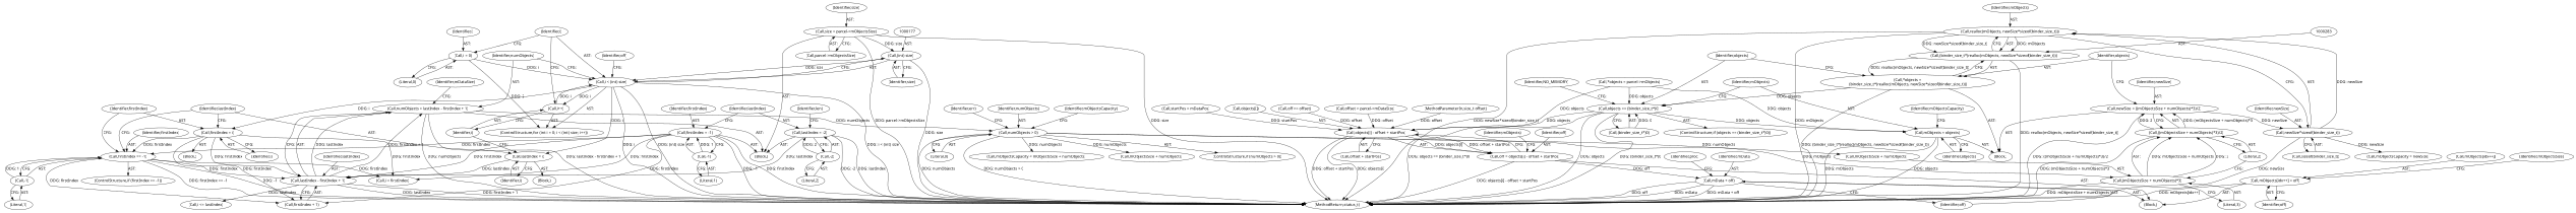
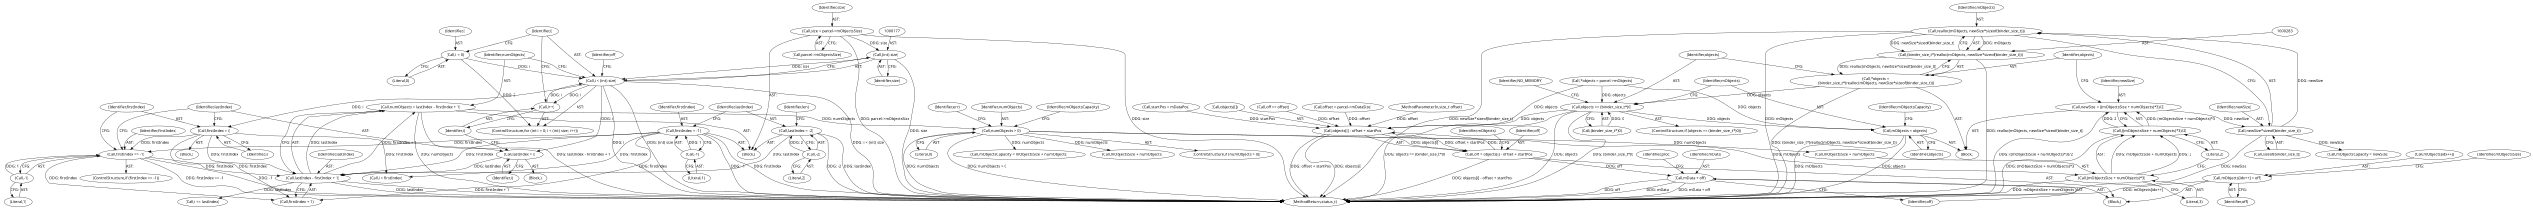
  digraph {
    fontname="Noto Sans"
    node [fontname="Noto Sans"]
    edge [fontname="Noto Sans"]
    n1 [label="(Call,realloc(mObjects, newSize*sizeof(binder_size_t)))"]
    n2 [label="(Call,newSize*sizeof(binder_size_t))"]
    n3 [label="(Call,(binder_size_t*)realloc(mObjects, newSize*sizeof(binder_size_t)))"]
    n4 [label="(MethodReturn,status_t)"]
    n5 [label="(Call,mObjectsCapacity = newSize)"]
    n6 [label="(Call,sizeof(binder_size_t))"]
    n7 [label="(Call,*objects =\n (binder_size_t*)realloc(mObjects, newSize*sizeof(binder_size_t)))"]
    n8 [label="(Call,newSize = ((mObjectsSize + numObjects)*3)/2)"]
    n9 [label="(Call,((mObjectsSize + numObjects)*3)/2)"]
    n10 [label="(Block,)"]
    n11 [label="(Literal,2)"]
    n12 [label="(Call,(mObjectsSize + numObjects)*3)"]
    n13 [label="(Literal,3)"]
    n14 [label="(Call,numObjects > 0)"]
    n15 [label="(Call,mObjectsSize + numObjects)"]
    n16 [label="(Call,mObjectsCapacity < mObjectsSize + numObjects)"]
    n17 [label="(Call,mObjectsSize + numObjects)"]
    n18 [label="(Literal,0)"]
    n19 [label="(ControlStructure,if (numObjects > 0))"]
    n20 [label="(Call,numObjects = lastIndex - firstIndex + 1)"]
    n21 [label="(Call,lastIndex - firstIndex + 1)"]
    n22 [label="(Block,)"]
    n23 [label="(Call,firstIndex + 1)"]
    n24 [label="(Call,i <= lastIndex)"]
    n25 [label="(Call,lastIndex = i)"]
    n26 [label="(Identifier,i)"]
    n27 [label="(Block,)"]
    n28 [label="(Call,i < (int) size)"]
    n29 [label="(Call,i++)"]
    n30 [label="(Call,(int) size)"]
    n31 [label="(Call,firstIndex = i)"]
    n32 [label="(ControlStructure,for (int i = 0; i < (int) size; i++))"]
    n33 [label="(Identifier,i)"]
    n34 [label="(Identifier,size)"]
    n35 [label="(Call,firstIndex == -1)"]
    n36 [label="(Call,i = firstIndex)"]
    n37 [label="(Block,)"]
    n38 [label="(Identifier,i)"]
    n39 [label="(Call,i = 0)"]
    n40 [label="(Literal,0)"]
    n41 [label="(Call,size = parcel->mObjectsSize)"]
    n42 [label="(Call,parcel->mObjectsSize)"]
    n43 [label="(Call,lastIndex = -2)"]
    n44 [label="(Call,-2)"]
    n45 [label="(Literal,2)"]
    n46 [label="(Call,-1)"]
    n47 [label="(ControlStructure,if (firstIndex == -1))"]
    n48 [label="(Call,firstIndex = -1)"]
    n49 [label="(Call,-1)"]
    n50 [label="(Literal,1)"]
    n51 [label="(Literal,1)"]
    n52 [label="(Call,objects == (binder_size_t*)0)"]
    n53 [label="(Call,mObjects = objects)"]
    n54 [label="(Call,objects[i] - offset + startPos)"]
    n55 [label="(Call,(binder_size_t*)0)"]
    n56 [label="(ControlStructure,if (objects == (binder_size_t*)0))"]
    n57 [label="(Identifier,objects)"]
    n58 [label="(Call,off = objects[i] - offset + startPos)"]
-   n59 [label="(Call,offset + startPos)"]
    n60 [label="(Call,mData + off)"]
    n61 [label="(Block,)"]
    n62 [label="(Call,mObjects[idx++] = off)"]
    n63 [label="(Identifier,off)"]
    n64 [label="(Identifier,off)"]
    n65 [label="(Call,mObjects[idx++])"]
    n66 [label="(Call,*objects = parcel->mObjects)"]
    n67 [label="(Identifier,firstIndex)"]
    n68 [label="(Identifier,off)"]
    n69 [label="(MethodParameterIn,size_t offset)"]
    n70 [label="(Identifier,len)"]
    n71 [label="(Identifier,mObjectsCapacity)"]
    n72 [label="(Identifier,i)"]
    n73 [label="(Identifier,firstIndex)"]
    n74 [label="(Identifier,mObjects)"]
    n75 [label="(Call,startPos = mDataPos)"]
    n76 [label="(Call,objects[i])"]
    n77 [label="(Identifier,mObjectsSize)"]
    n78 [label="(Identifier,firstIndex)"]
    n79 [label="(Identifier,mObjects)"]
    n80 [label="(Identifier,lastIndex)"]
    n81 [label="(Identifier,size)"]
    n82 [label="(Identifier,mObjects)"]
    n83 [label="(Identifier,err)"]
    n84 [label="(Identifier,lastIndex)"]
-   n85 [label="(Identifier,mDataSize)"]
    n86 [label="(Identifier,NO_MEMORY)"]
    n87 [label="(Call,off >= offset)"]
    n88 [label="(Identifier,newSize)"]
    n89 [label="(Call,offset > parcel->mDataSize)"]
    n90 [label="(Identifier,i)"]
    n91 [label="(Identifier,numObjects)"]
    n92 [label="(Identifier,lastIndex)"]
    n93 [label="(Identifier,mObjectsCapacity)"]
    n94 [label="(Identifier,objects)"]
    n95 [label="(Identifier,proc)"]
    n96 [label="(Identifier,numObjects)"]
    n97 [label="(Identifier,newSize)"]
    n98 [label="(Identifier,mData)"]
    n99 [label="(Identifier,objects)"]
    n100 [label="(Identifier,off)"]
    1000177
    1000283
    n1 -> n2 [label="CFG: "]
    n1 -> n3 [label="AST: "]
    n1 -> n3 [label="DDG: mObjects"]
    n1 -> n3 [label="DDG: newSize*sizeof(binder_size_t)"]
    n1 -> n4 [label="DDG: newSize*sizeof(binder_size_t)"]
    n1 -> n4 [label="DDG: mObjects"]
    n2 -> n1 [label="AST: "]
    n2 -> n1 [label="DDG: newSize"]
    n2 -> n4 [label="DDG: newSize"]
    n2 -> n5 [label="DDG: newSize"]
    n2 -> n6 [label="CFG: "]
    n3 -> n1 [label="CFG: "]
    n3 -> n4 [label="DDG: realloc(mObjects, newSize*sizeof(binder_size_t))"]
    n3 -> n7 [label="AST: "]
    n3 -> n7 [label="DDG: realloc(mObjects, newSize*sizeof(binder_size_t))"]
    n6 -> n2 [label="AST: "]
    n7 -> n3 [label="CFG: "]
    n7 -> n4 [label="DDG: (binder_size_t*)realloc(mObjects, newSize*sizeof(binder_size_t))"]
    n7 -> n10 [label="AST: "]
    n7 -> n52 [label="DDG: objects"]
    n8 -> n2 [label="DDG: newSize"]
    n8 -> n4 [label="DDG: ((mObjectsSize + numObjects)*3)/2"]
    n8 -> n9 [label="CFG: "]
    n8 -> n10 [label="AST: "]
    n9 -> n4 [label="DDG: (mObjectsSize + numObjects)*3"]
    n9 -> n8 [label="AST: "]
    n9 -> n8 [label="DDG: (mObjectsSize + numObjects)*3"]
    n9 -> n8 [label="DDG: 2"]
    n9 -> n11 [label="CFG: "]
    n11 -> n9 [label="AST: "]
    n11 -> n12 [label="CFG: "]
    n12 -> n4 [label="DDG: mObjectsSize + numObjects"]
    n12 -> n9 [label="AST: "]
    n12 -> n9 [label="DDG: mObjectsSize + numObjects"]
    n12 -> n9 [label="DDG: 3"]
    n12 -> n13 [label="CFG: "]
    n13 -> n12 [label="AST: "]
    n14 -> n4 [label="DDG: numObjects"]
    n14 -> n4 [label="DDG: numObjects > 0"]
    n14 -> n12 [label="DDG: mObjects"]
    n14 -> n15 [label="DDG: numObjects"]
    n14 -> n16 [label="DDG: numObjects"]
    n14 -> n17 [label="DDG: numObjects"]
    n14 -> n18 [label="CFG: "]
    n14 -> n19 [label="AST: "]
    n15 -> n12 [label="AST: "]
    n18 -> n14 [label="AST: "]
    n20 -> n4 [label="DDG: numObjects"]
    n20 -> n4 [label="DDG: lastIndex - firstIndex + 1"]
    n20 -> n14 [label="DDG: numObjects"]
    n20 -> n21 [label="CFG: "]
    n20 -> n22 [label="AST: "]
    n21 -> n4 [label="DDG: firstIndex + 1"]
    n21 -> n4 [label="DDG: lastIndex"]
    n21 -> n20 [label="AST: "]
    n21 -> n20 [label="DDG: lastIndex"]
    n21 -> n20 [label="DDG: firstIndex + 1"]
    n21 -> n23 [label="CFG: "]
    n21 -> n24 [label="DDG: lastIndex"]
    n23 -> n21 [label="AST: "]
    n25 -> n21 [label="DDG: lastIndex"]
    n25 -> n26 [label="CFG: "]
    n25 -> n27 [label="AST: "]
    n26 -> n25 [label="AST: "]
    n28 -> n4 [label="DDG: (int) size"]
    n28 -> n4 [label="DDG: i < (int) size"]
    n28 -> n4 [label="DDG: i"]
    n28 -> n25 [label="DDG: i"]
    n28 -> n29 [label="DDG: i"]
    n28 -> n30 [label="CFG: "]
    n28 -> n31 [label="DDG: i"]
    n28 -> n32 [label="AST: "]
    n29 -> n28 [label="DDG: i"]
    n29 -> n32 [label="AST: "]
    n29 -> n33 [label="CFG: "]
    n30 -> n4 [label="DDG: size"]
    n30 -> n28 [label="AST: "]
    n30 -> n28 [label="DDG: size"]
    n30 -> n34 [label="CFG: "]
    n31 -> n21 [label="DDG: firstIndex"]
    n31 -> n23 [label="DDG: firstIndex"]
    n31 -> n35 [label="DDG: firstIndex"]
    n31 -> n36 [label="DDG: firstIndex"]
    n31 -> n37 [label="AST: "]
    n31 -> n38 [label="CFG: "]
    n33 -> n25 [label="CFG: "]
    n33 -> n29 [label="AST: "]
    n34 -> n30 [label="AST: "]
    n35 -> n4 [label="DDG: firstIndex == -1"]
    n35 -> n4 [label="DDG: -1"]
    n35 -> n21 [label="DDG: firstIndex"]
    n35 -> n23 [label="DDG: firstIndex"]
-   n35 -> n36 [label="DDG: firstIndex"]
    n35 -> n46 [label="CFG: "]
    n35 -> n47 [label="AST: "]
    n38 -> n31 [label="AST: "]
    n39 -> n28 [label="DDG: i"]
    n39 -> n32 [label="DDG: 2"]
    n39 -> n40 [label="CFG: "]
    n40 -> n39 [label="AST: "]
    n41 -> n4 [label="DDG: size"]
    n41 -> n4 [label="DDG: parcel->mObjectsSize"]
    n41 -> n22 [label="AST: "]
    n41 -> n30 [label="DDG: size"]
    n41 -> n42 [label="CFG: "]
    n42 -> n41 [label="AST: "]
    n43 -> n4 [label="DDG: lastIndex"]
    n43 -> n4 [label="DDG: -2"]
    n43 -> n21 [label="DDG: lastIndex"]
    n43 -> n22 [label="AST: "]
    n43 -> n44 [label="CFG: "]
    n44 -> n43 [label="AST: "]
    n44 -> n43 [label="DDG: 2"]
    n44 -> n45 [label="CFG: "]
    n45 -> n44 [label="AST: "]
    n46 -> n35 [label="AST: "]
    n46 -> n35 [label="DDG: 1"]
    n46 -> n51 [label="CFG: "]
    n48 -> n4 [label="DDG: -1"]
    n48 -> n4 [label="DDG: firstIndex"]
    n48 -> n21 [label="DDG: firstIndex"]
    n48 -> n22 [label="AST: "]
    n48 -> n23 [label="DDG: firstIndex"]
    n48 -> n35 [label="DDG: firstIndex"]
    n48 -> n36 [label="DDG: firstIndex"]
    n48 -> n49 [label="CFG: "]
    n49 -> n48 [label="AST: "]
    n49 -> n48 [label="DDG: 1"]
    n49 -> n50 [label="CFG: "]
    n50 -> n49 [label="AST: "]
    n51 -> n46 [label="AST: "]
    n52 -> n4 [label="DDG: objects == (binder_size_t*)0"]
    n52 -> n4 [label="DDG: objects"]
    n52 -> n4 [label="DDG: (binder_size_t*)0"]
    n52 -> n53 [label="DDG: objects"]
    n52 -> n54 [label="DDG: objects"]
    n52 -> n55 [label="CFG: "]
    n52 -> n56 [label="AST: "]
    n53 -> n4 [label="DDG: objects"]
    n53 -> n4 [label="DDG: mObjects"]
    n53 -> n10 [label="AST: "]
    n53 -> n57 [label="CFG: "]
    n54 -> n4 [label="DDG: objects[i]"]
    n54 -> n4 [label="DDG: offset + startPos"]
    n54 -> n58 [label="AST: "]
    n54 -> n58 [label="DDG: objects[i]"]
    n54 -> n58 [label="DDG: offset + startPos"]
-   n54 -> n59 [label="CFG: "]
    n55 -> n52 [label="AST: "]
    n55 -> n52 [label="DDG: 0"]
    n57 -> n53 [label="AST: "]
    n58 -> n4 [label="DDG: objects[i] - offset + startPos"]
-   n58 -> n54 [label="CFG: "]
+   n58 -> n54 [label="DDG: 2"]
    n58 -> n60 [label="DDG: off"]
    n58 -> n61 [label="AST: "]
-   n59 -> n54 [label="AST: "]
    n60 -> n4 [label="DDG: mData"]
    n60 -> n4 [label="DDG: mData + off"]
    n60 -> n4 [label="DDG: off"]
    n60 -> n61 [label="AST: "]
    n60 -> n64 [label="CFG: "]
    n62 -> n4 [label="DDG: mObjects[idx++]"]
    n62 -> n61 [label="AST: "]
    n62 -> n63 [label="CFG: "]
    n63 -> n62 [label="AST: "]
    n64 -> n60 [label="AST: "]
    n65 -> n62 [label="AST: "]
    n66 -> n52 [label="DDG: objects"]
    n66 -> n53 [label="DDG: objects"]
    n66 -> n54 [label="DDG: objects"]
    n67 -> n48 [label="AST: "]
    n68 -> n28 [label="CFG: "]
    n69 -> n54 [label="DDG: offset"]
    n70 -> n43 [label="CFG: "]
    n71 -> n53 [label="CFG: "]
    n72 -> n39 [label="AST: "]
    n73 -> n31 [label="AST: "]
    n73 -> n35 [label="CFG: "]
    n74 -> n1 [label="AST: "]
    n75 -> n54 [label="DDG: startPos"]
    n76 -> n54 [label="AST: "]
    n77 -> n62 [label="CFG: "]
    n78 -> n35 [label="AST: "]
    n79 -> n52 [label="CFG: "]
    n79 -> n53 [label="AST: "]
    n80 -> n25 [label="AST: "]
    n80 -> n31 [label="CFG: "]
    n80 -> n35 [label="CFG: "]
    n81 -> n41 [label="AST: "]
    n82 -> n58 [label="CFG: "]
    n83 -> n14 [label="CFG: "]
    n84 -> n21 [label="AST: "]
-   n85 -> n20 [label="CFG: "]
    n86 -> n52 [label="CFG: "]
    n87 -> n54 [label="DDG: offset"]
    n88 -> n8 [label="AST: "]
    n89 -> n54 [label="DDG: offset"]
    n90 -> n28 [label="AST: "]
    n90 -> n29 [label="CFG: "]
    n90 -> n39 [label="CFG: "]
    n91 -> n14 [label="AST: "]
    n92 -> n43 [label="AST: "]
    n92 -> n48 [label="CFG: "]
    n93 -> n14 [label="CFG: "]
    n94 -> n7 [label="AST: "]
    n94 -> n8 [label="CFG: "]
    n95 -> n60 [label="CFG: "]
    n96 -> n20 [label="AST: "]
    n96 -> n28 [label="CFG: "]
    n97 -> n2 [label="AST: "]
    n98 -> n60 [label="AST: "]
    n99 -> n7 [label="CFG: "]
    n99 -> n52 [label="AST: "]
    n100 -> n58 [label="AST: "]
    1000177 -> n30 [label="AST: "]
    1000283 -> n3 [label="AST: "]
  }
